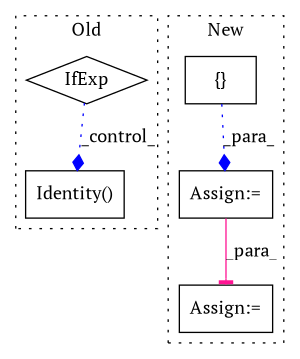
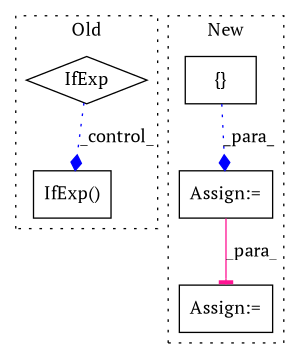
  digraph {
    fontname="PT Serif"
    node [a=68 shape=box fontname="PT Serif"]
    edge [color=blue style=dotted arrowhead=diamond fontname="PT Serif"]
-   n1 [a=75 l=13 label="Identity()" s=4696]
+   n1 [a=75 l=13 label="IfExp()" s=4696]
    n2 [a=51 l="4,6" label=IfExp s="4673,4690" shape=diamond]
    n3 [a=59 l="2,1" label="{}" s="12754,12754"]
    n4 [l=3 label="Assign:=" s=12751]
    n5 [l=4 label="Assign:=" s=12795]
    subgraph cluster_1 {
      label=Old
      style=dotted
      n1
      n2
    }
    subgraph cluster_2 {
      label=New
      style=dotted
      n3
      n4
      n5
    }
    n2 -> n1 [label=_control_]
    n3 -> n4 [label=_para_]
    n4 -> n5 [label=_para_ color=deeppink style=solid arrowhead=tee]
  }
